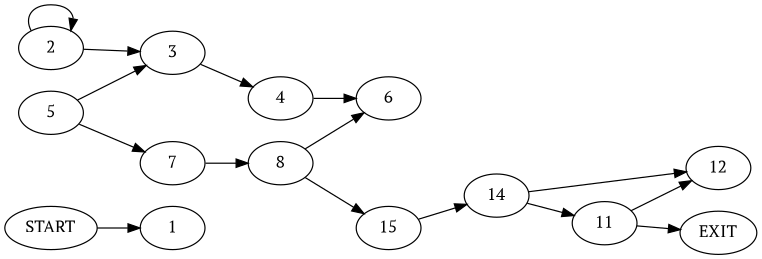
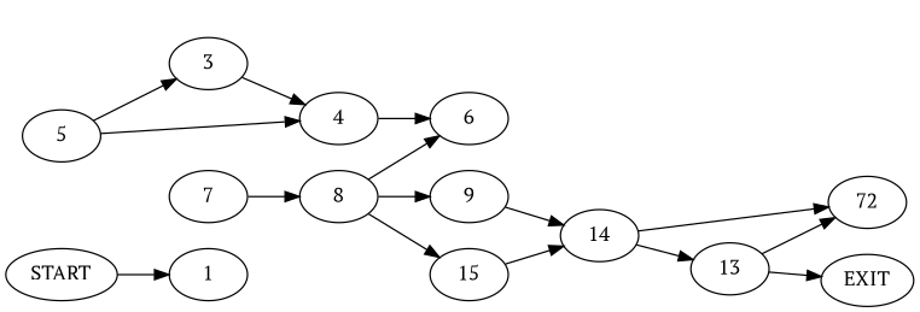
  digraph {
    fontname="PT Serif"
    rankdir=LR
    node [fontname="PT Serif"]
    edge [fontname="PT Serif"]
    n1 [label=START]
    1
    n3 [label=EXIT]
-   2
    3
    4
    6
    5
    7
    8
+   9
    n12 [label=15]
    n13 [label=14]
-   12
-   13 [label=11]
+   12 [label=72]
+   13
    n1 -> 1
-   2 -> 2
-   2 -> 3
    3 -> 4
    4 -> 6
    5 -> 3
-   5 -> 7
+   5 -> 4
    7 -> 8
    8 -> 6
+   8 -> 9
    8 -> n12
+   9 -> n13
    n12 -> n13
    n13 -> 12
    n13 -> 13
    13 -> n3
    13 -> 12
  }
